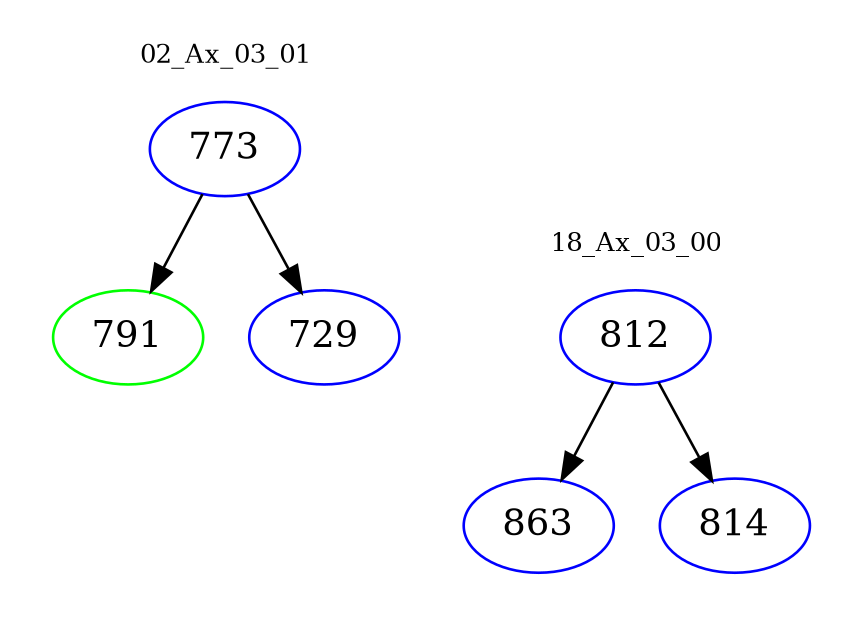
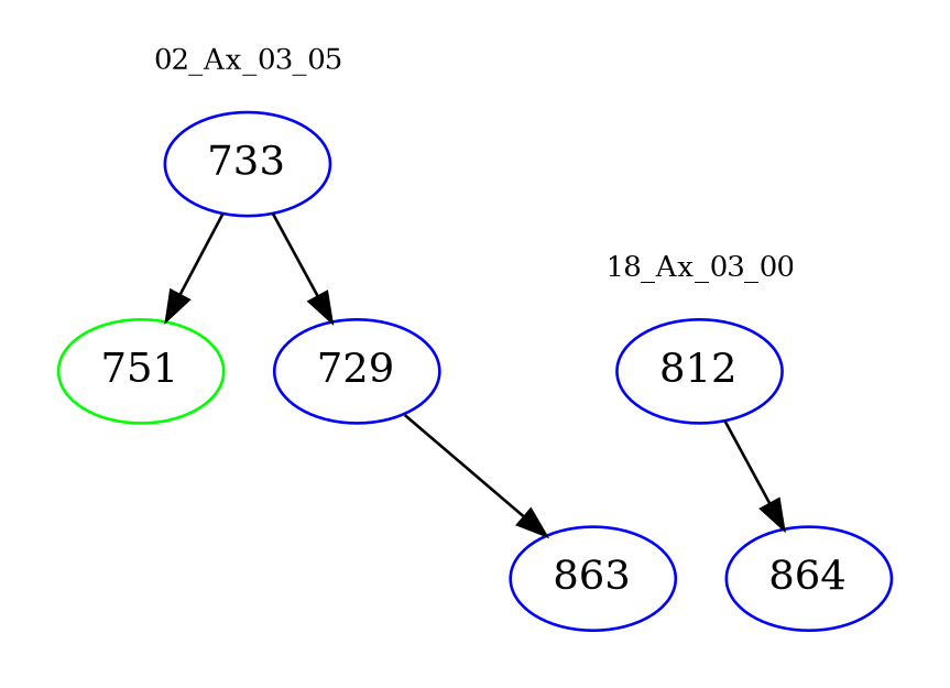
  digraph {
    node [color=blue]
    edge [color=black]
-   n1 [label=773]
-   n2 [color=green label=791]
+   n1 [label=733]
+   n2 [color=green label=751]
    n3 [label=729]
    n4 [label=812]
-   n5 [label=814]
+   n5 [label=864]
    n6 [label=863]
    subgraph cluster_1 {
      color=white
      fontsize=10
-     label="02_Ax_03_01"
+     label="02_Ax_03_05"
      n1
      n2
      n3
    }
    subgraph cluster_2 {
      color=white
      fontsize=10
      label="18_Ax_03_00"
      n4
      n5
      n6
    }
    n1 -> n2
    n1 -> n3
    n4 -> n5
-   n4 -> n6
+   n3 -> n6
  }
